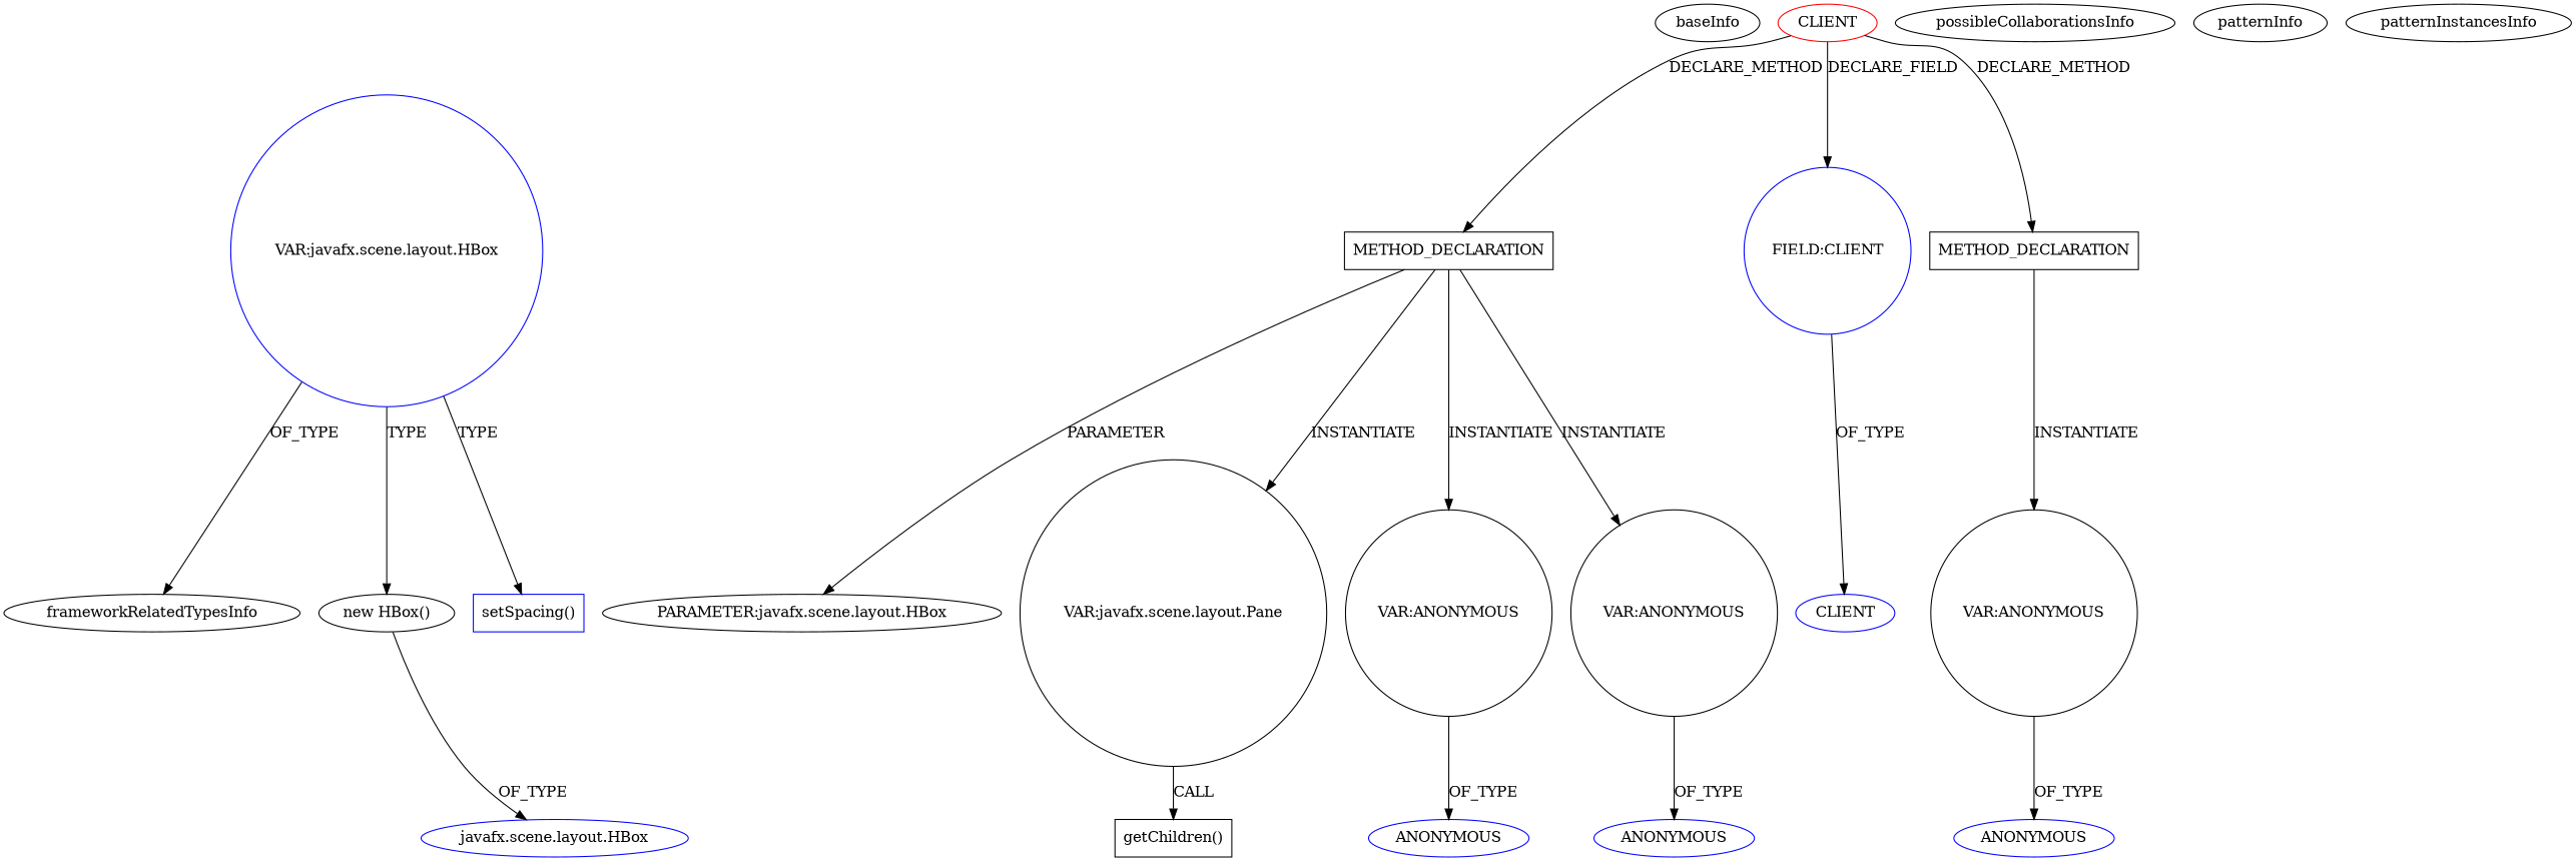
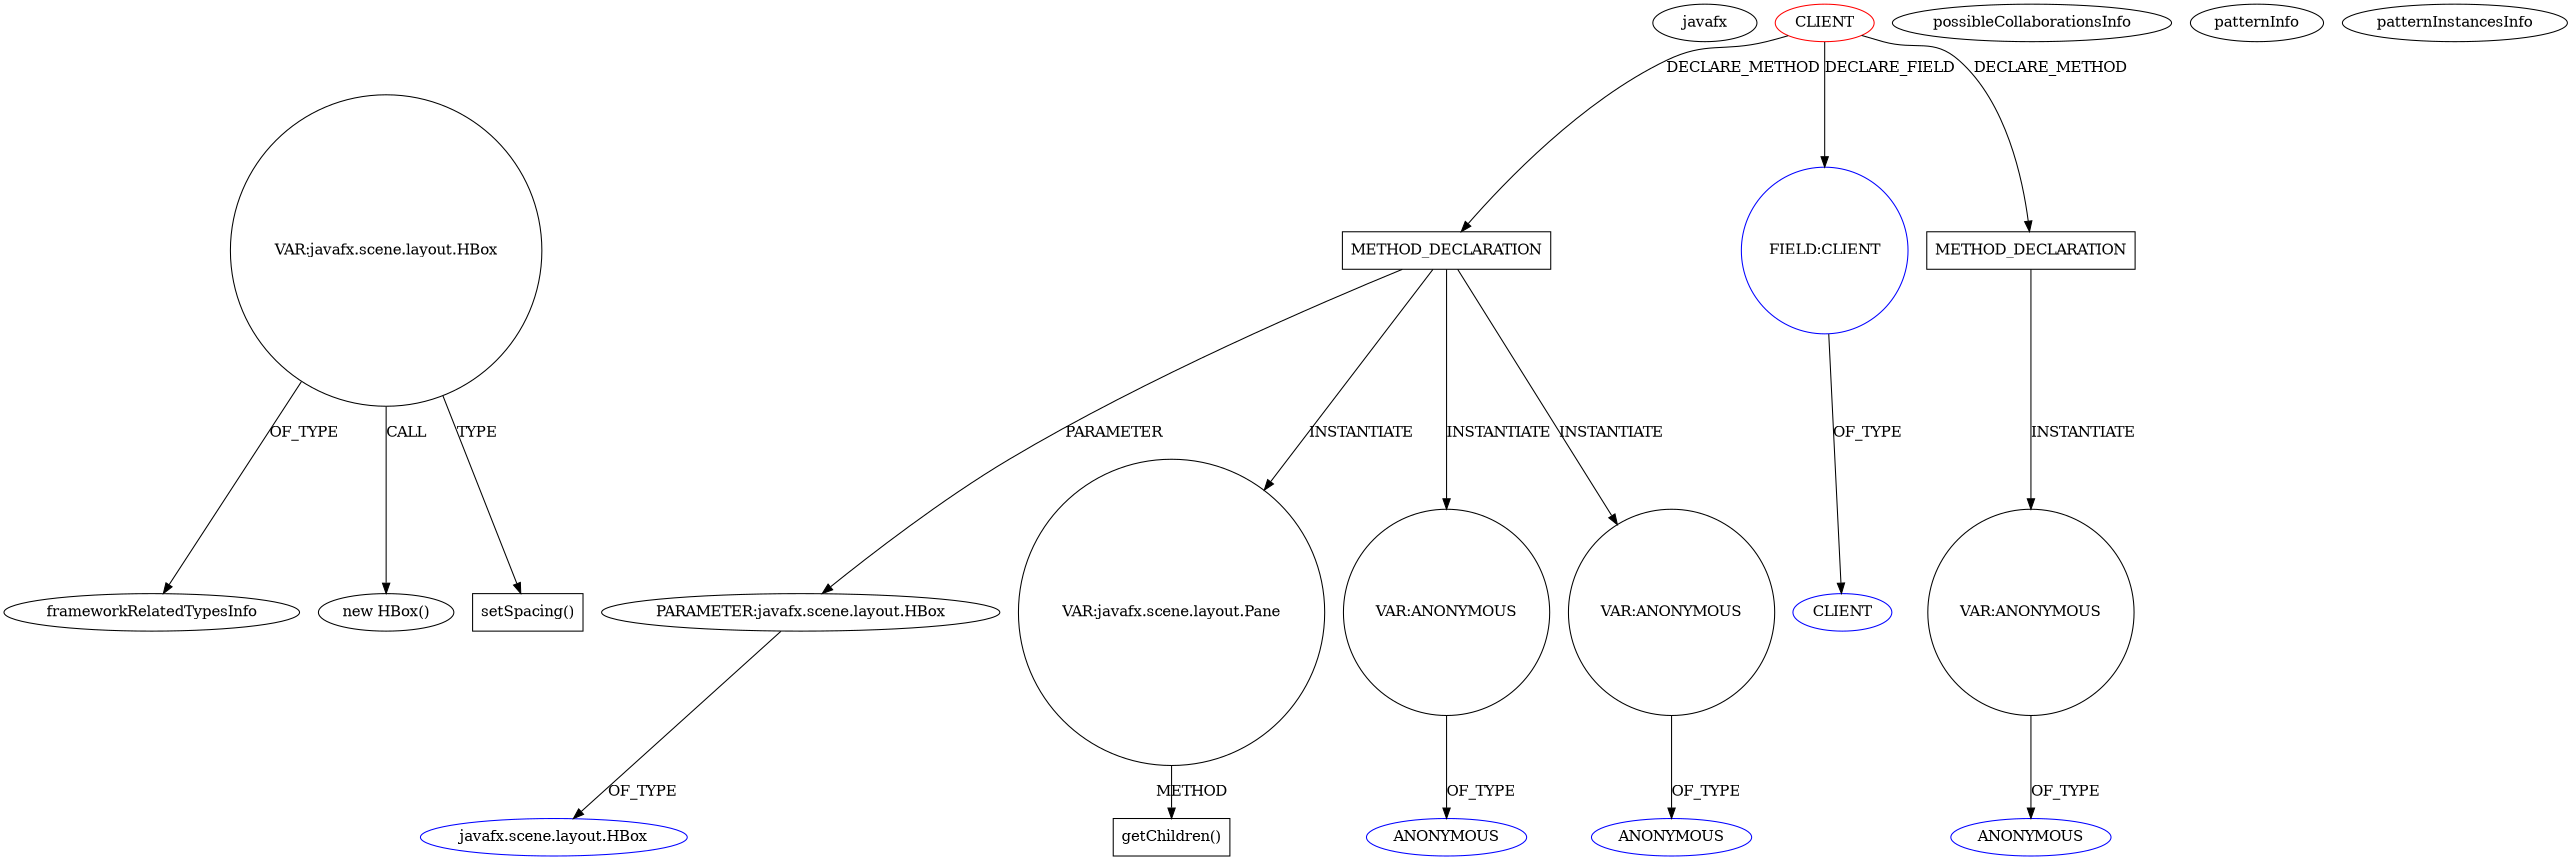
  digraph {
    node [isFrameworkType=false]
-   baseInfo [category=pattern graphId=4657 isAnonymous=false possibleRelation=false isFrameworkType=""]
+   baseInfo [category=pattern graphId=4657 isAnonymous=false possibleRelation=false label=javafx isFrameworkType=""]
    frameworkRelatedTypesInfo [isFrameworkType=""]
    possibleCollaborationsInfo [isFrameworkType=""]
    patternInfo [frequency=2.0 patternRootClient=0 isFrameworkType=""]
    patternInstancesInfo [0="cmd802-projectmain~/cmd802-projectmain/projectmain-master/GroupProject/src/menu/Menu.java~Menu~2281" 1="UrsKR-fxcalendar~/UrsKR-fxcalendar/fxcalendar-master/src/main/java/com/sai/javafx/calendar/TopPane.java~TopPane~1530" isFrameworkType=""]
    n6 [label="PARAMETER:javafx.scene.layout.HBox" vertexType=PARAMETER_DECLARATION]
    n7 [color=blue label="javafx.scene.layout.HBox" vertexType=FRAMEWORK_CLASS_TYPE]
    n8 [label=METHOD_DECLARATION shape=box vertexType=CLIENT_METHOD_DECLARATION]
    n9 [label="VAR:javafx.scene.layout.Pane" shape=circle vertexType=VARIABLE_EXPRESION]
    n10 [label="VAR:ANONYMOUS" shape=circle vertexType=VARIABLE_EXPRESION]
    n11 [label="VAR:ANONYMOUS" shape=circle vertexType=VARIABLE_EXPRESION]
    n12 [label="getChildren()" shape=box vertexType=INSIDE_CALL]
    n13 [color=blue label=ANONYMOUS vertexType=REFERENCE_ANONYMOUS_DECLARATION]
    n14 [color=blue label=ANONYMOUS vertexType=REFERENCE_ANONYMOUS_DECLARATION]
    n15 [color=red label=CLIENT vertexType=ROOT_CLIENT_CLASS_DECLARATION]
    n16 [color=blue label="FIELD:CLIENT" shape=circle vertexType=FIELD_DECLARATION]
    n17 [label=METHOD_DECLARATION shape=box vertexType=CLIENT_METHOD_DECLARATION]
    n18 [color=blue label=CLIENT vertexType=REFERENCE_CLIENT_CLASS_DECLARATION]
    n19 [label="VAR:ANONYMOUS" shape=circle vertexType=VARIABLE_EXPRESION]
-   n20 [label="VAR:javafx.scene.layout.HBox" shape=circle vertexType=VARIABLE_EXPRESION color=blue]
+   n20 [label="VAR:javafx.scene.layout.HBox" shape=circle vertexType=VARIABLE_EXPRESION]
    n21 [label="new HBox()" vertexType=CONSTRUCTOR_CALL]
-   n22 [label="setSpacing()" shape=box vertexType=INSIDE_CALL color=blue]
+   n22 [label="setSpacing()" shape=box vertexType=INSIDE_CALL]
    n23 [color=blue label=ANONYMOUS vertexType=REFERENCE_ANONYMOUS_DECLARATION]
-   n21 -> n7 [label=OF_TYPE]
+   n6 -> n7 [label=OF_TYPE]
    n8 -> n6 [label=PARAMETER]
    n8 -> n9 [label=INSTANTIATE]
    n8 -> n10 [label=INSTANTIATE]
    n8 -> n11 [label=INSTANTIATE]
-   n9 -> n12 [label=CALL]
+   n9 -> n12 [label=METHOD]
    n10 -> n13 [label=OF_TYPE]
    n11 -> n14 [label=OF_TYPE]
    n15 -> n8 [label=DECLARE_METHOD]
    n15 -> n16 [label=DECLARE_FIELD]
    n15 -> n17 [label=DECLARE_METHOD]
    n16 -> n18 [label=OF_TYPE]
    n17 -> n19 [label=INSTANTIATE]
    n19 -> n23 [label=OF_TYPE]
    n20 -> frameworkRelatedTypesInfo [label=OF_TYPE]
-   n20 -> n21 [label=TYPE]
+   n20 -> n21 [label=CALL]
    n20 -> n22 [label=TYPE]
  }
